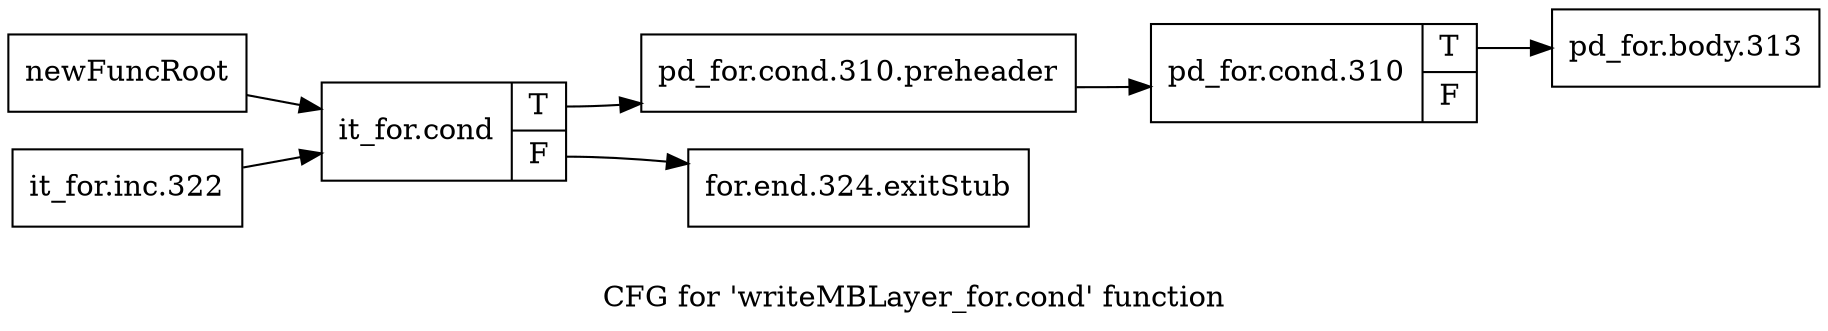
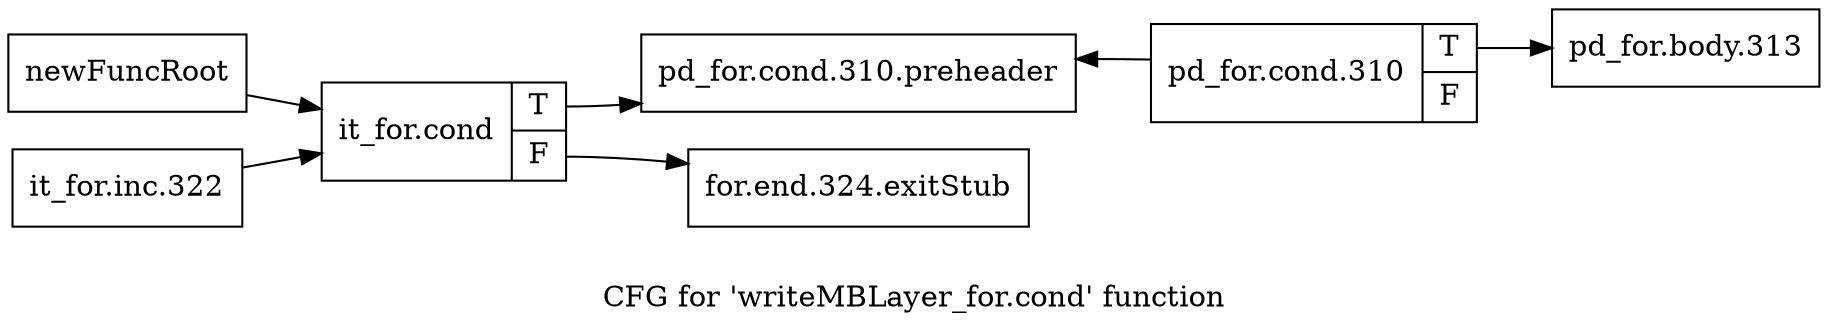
  digraph {
    label="CFG for 'writeMBLayer_for.cond' function"
    rankdir=LR
    node [shape=record]
    n1 [label="{newFuncRoot}"]
    n2 [label="{it_for.cond|{<s0>T|<s1>F}}"]
    n3 [label="{for.end.324.exitStub}"]
    n4 [label="{pd_for.cond.310.preheader}"]
    n5 [label="{pd_for.cond.310|{<s0>T|<s1>F}}"]
    n6 [label="{pd_for.body.313}"]
    n7 [label="{it_for.inc.322}"]
    n1 -> n2
    n2 -> n3 [tailport=s1]
    n2 -> n4 [tailport=s0]
-   n4 -> n5
+   n5 -> n4
    n5 -> n6 [tailport=s0]
    n7 -> n2
  }
